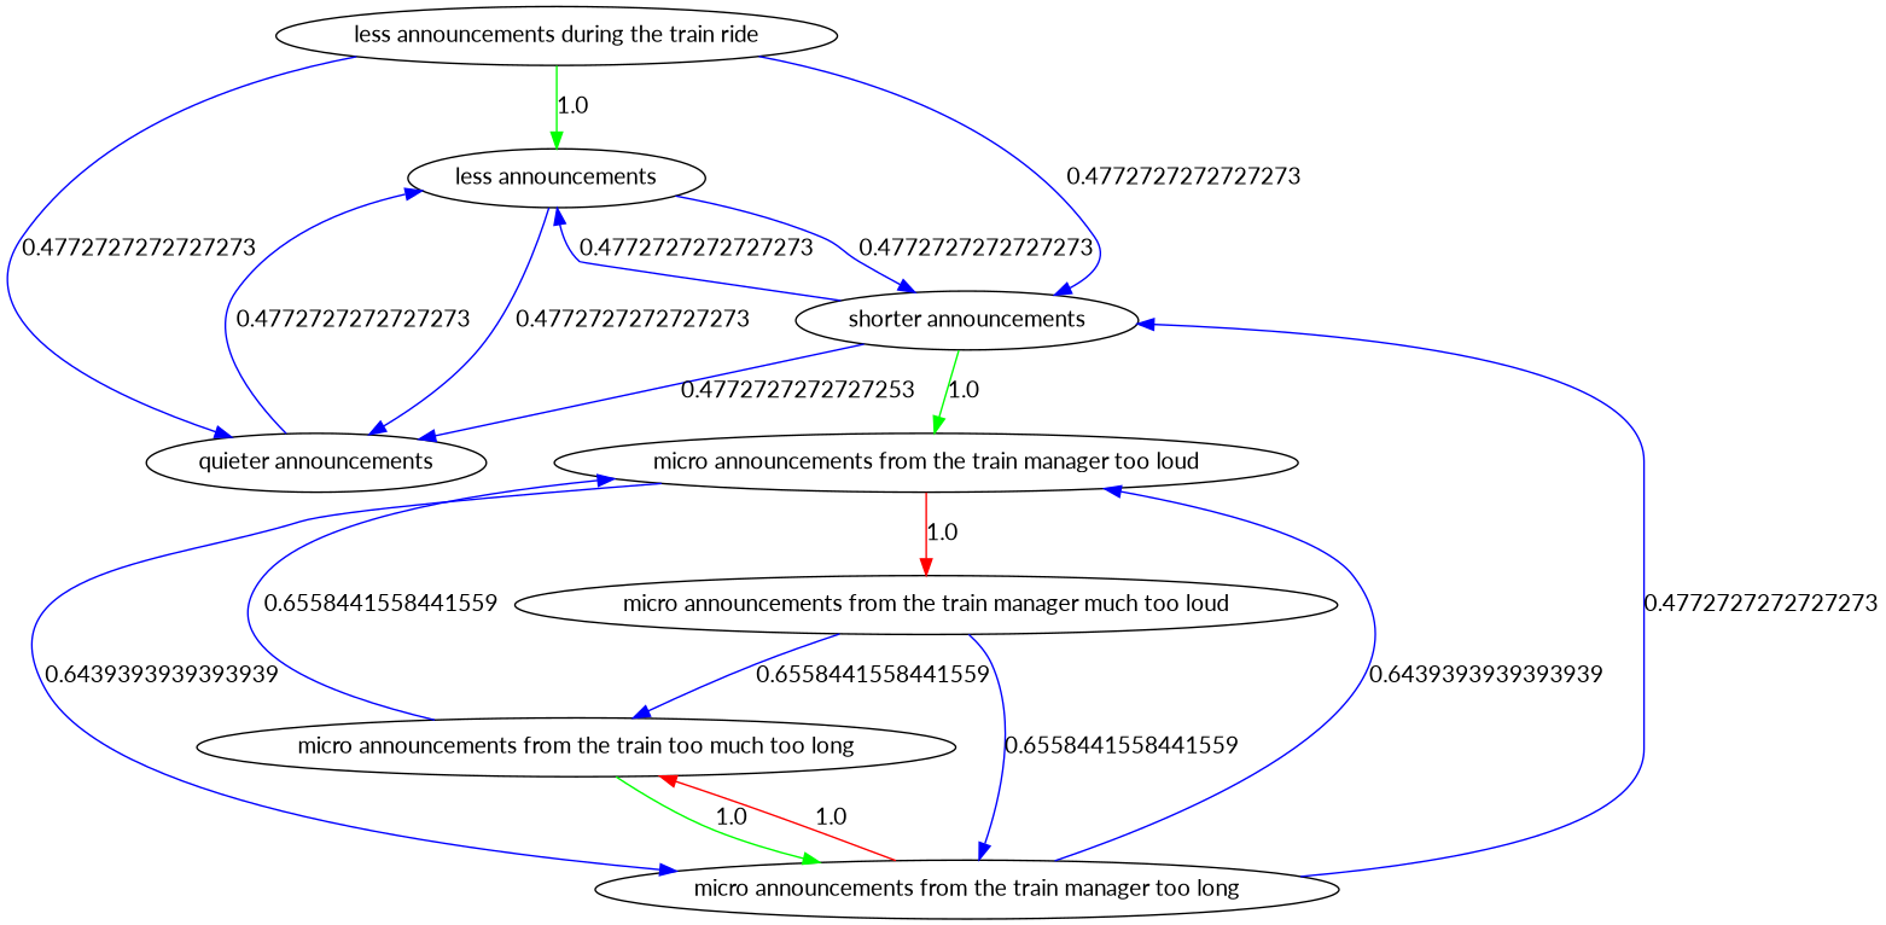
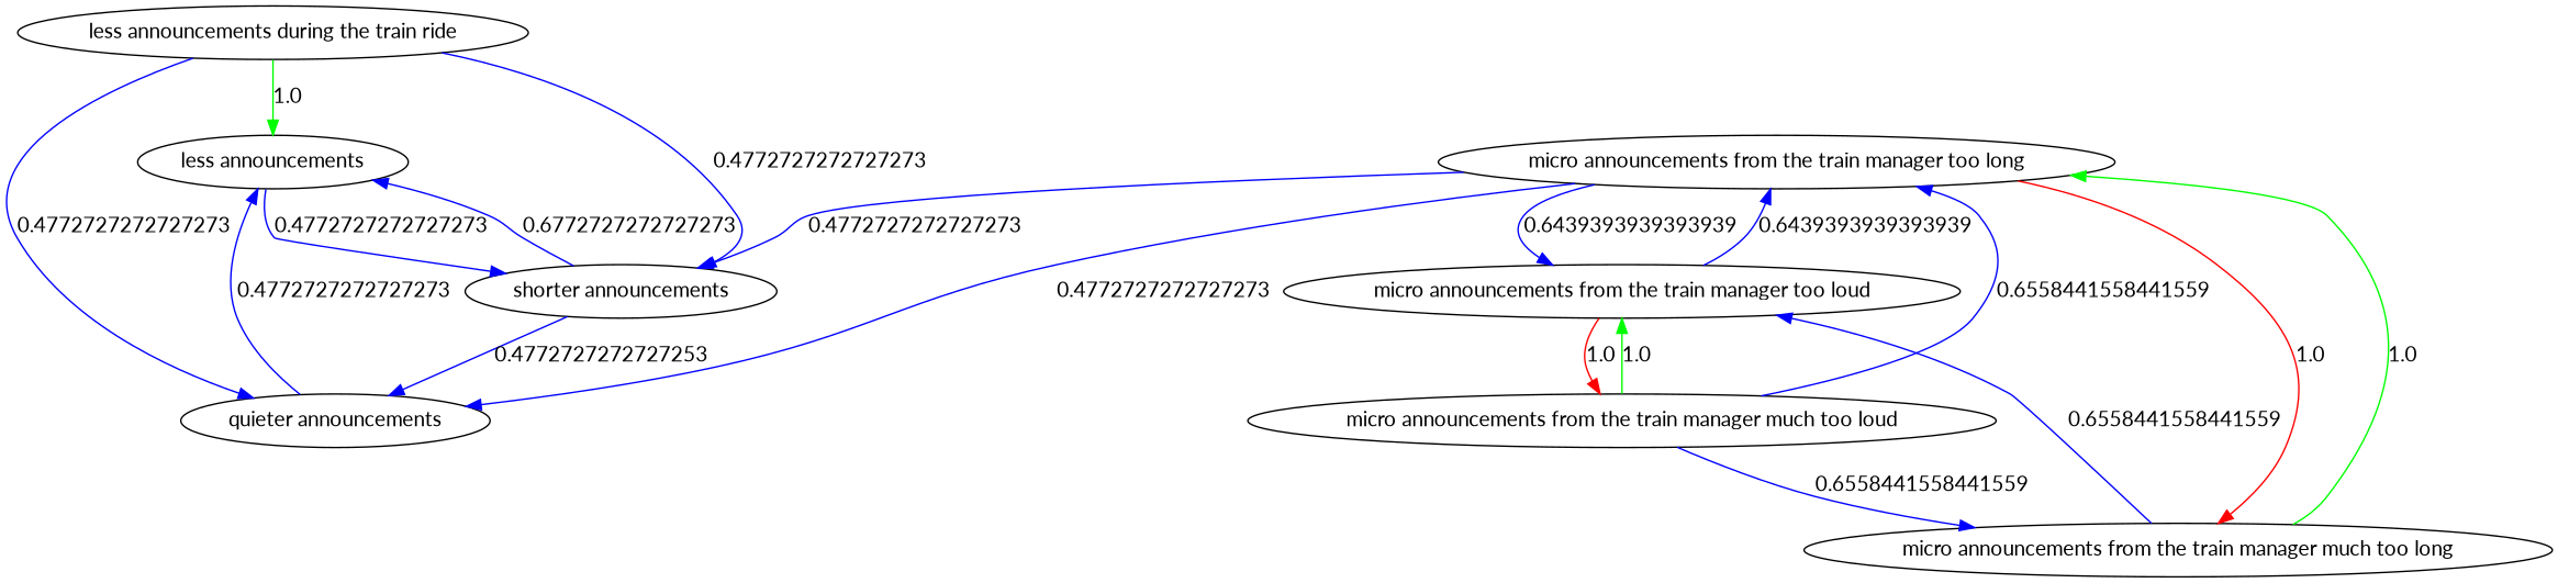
  digraph {
    fontname=Lato
    node [fontname=Lato]
    edge [color=blue fontname=Lato]
    "less announcements during the train ride"
    "less announcements"
    "quieter announcements"
    "shorter announcements"
    "micro announcements from the train manager much too loud"
    "micro announcements from the train manager too loud"
-   "micro announcements from the train manager much too long" [label="micro announcements from the train too much too long"]
+   "micro announcements from the train manager much too long"
    "micro announcements from the train manager too long"
    "less announcements during the train ride" -> "less announcements" [color=green label=1.0]
    "less announcements during the train ride" -> "quieter announcements" [label=0.4772727272727273]
    "less announcements during the train ride" -> "shorter announcements" [label=0.4772727272727273]
-   "less announcements" -> "quieter announcements" [label=0.4772727272727273]
+   "micro announcements from the train manager too long" -> "quieter announcements" [label=0.4772727272727273]
    "less announcements" -> "shorter announcements" [label=0.4772727272727273]
    "quieter announcements" -> "less announcements" [label=0.4772727272727273]
-   "shorter announcements" -> "less announcements" [label=0.4772727272727273]
+   "shorter announcements" -> "less announcements" [label=0.6772727272727273]
    "shorter announcements" -> "quieter announcements" [label=0.4772727272727253]
-   "shorter announcements" -> "micro announcements from the train manager too loud" [color=green label=1.0]
+   "micro announcements from the train manager much too loud" -> "micro announcements from the train manager too loud" [color=green label=1.0]
    "micro announcements from the train manager much too loud" -> "micro announcements from the train manager much too long" [label=0.6558441558441559]
    "micro announcements from the train manager much too loud" -> "micro announcements from the train manager too long" [label=0.6558441558441559]
    "micro announcements from the train manager too loud" -> "micro announcements from the train manager much too loud" [color=red label=1.0]
    "micro announcements from the train manager too loud" -> "micro announcements from the train manager too long" [label=0.6439393939393939]
    "micro announcements from the train manager much too long" -> "micro announcements from the train manager too loud" [label=0.6558441558441559]
    "micro announcements from the train manager much too long" -> "micro announcements from the train manager too long" [color=green label=1.0]
    "micro announcements from the train manager too long" -> "shorter announcements" [label=0.4772727272727273]
    "micro announcements from the train manager too long" -> "micro announcements from the train manager too loud" [label=0.6439393939393939]
    "micro announcements from the train manager too long" -> "micro announcements from the train manager much too long" [color=red label=1.0]
  }
